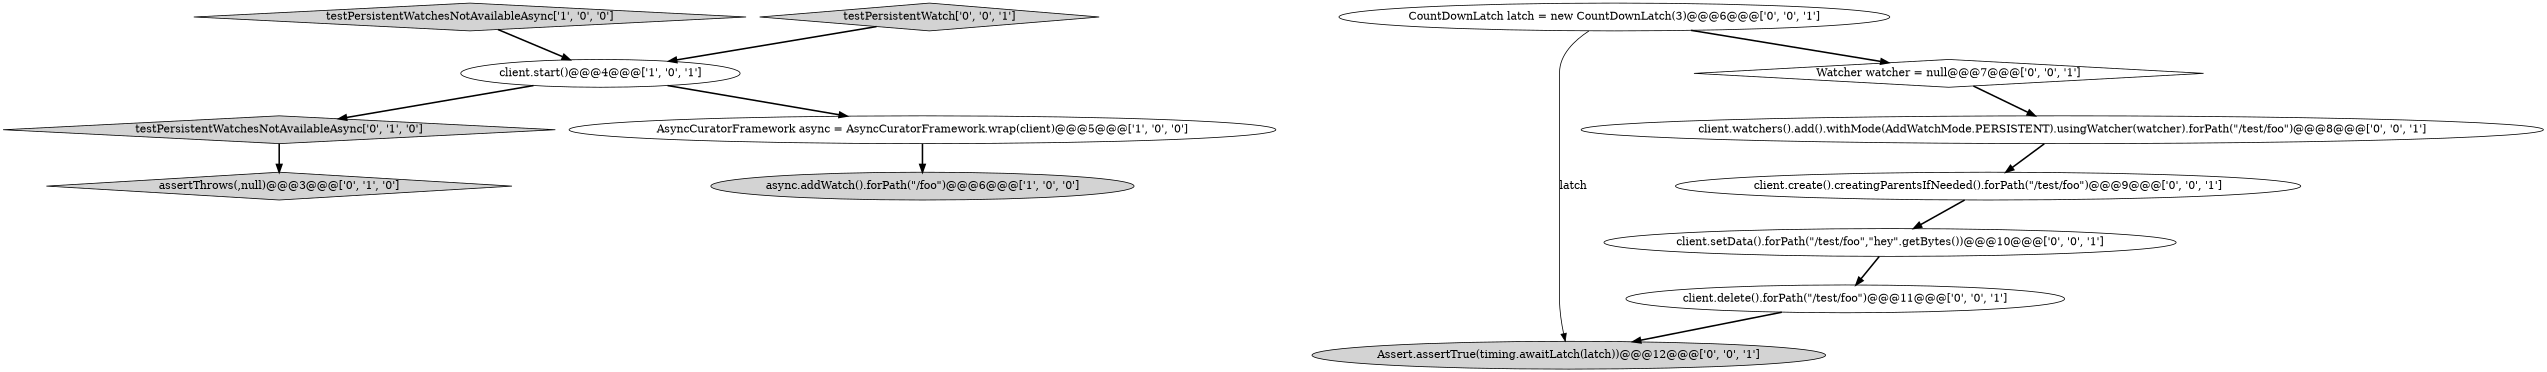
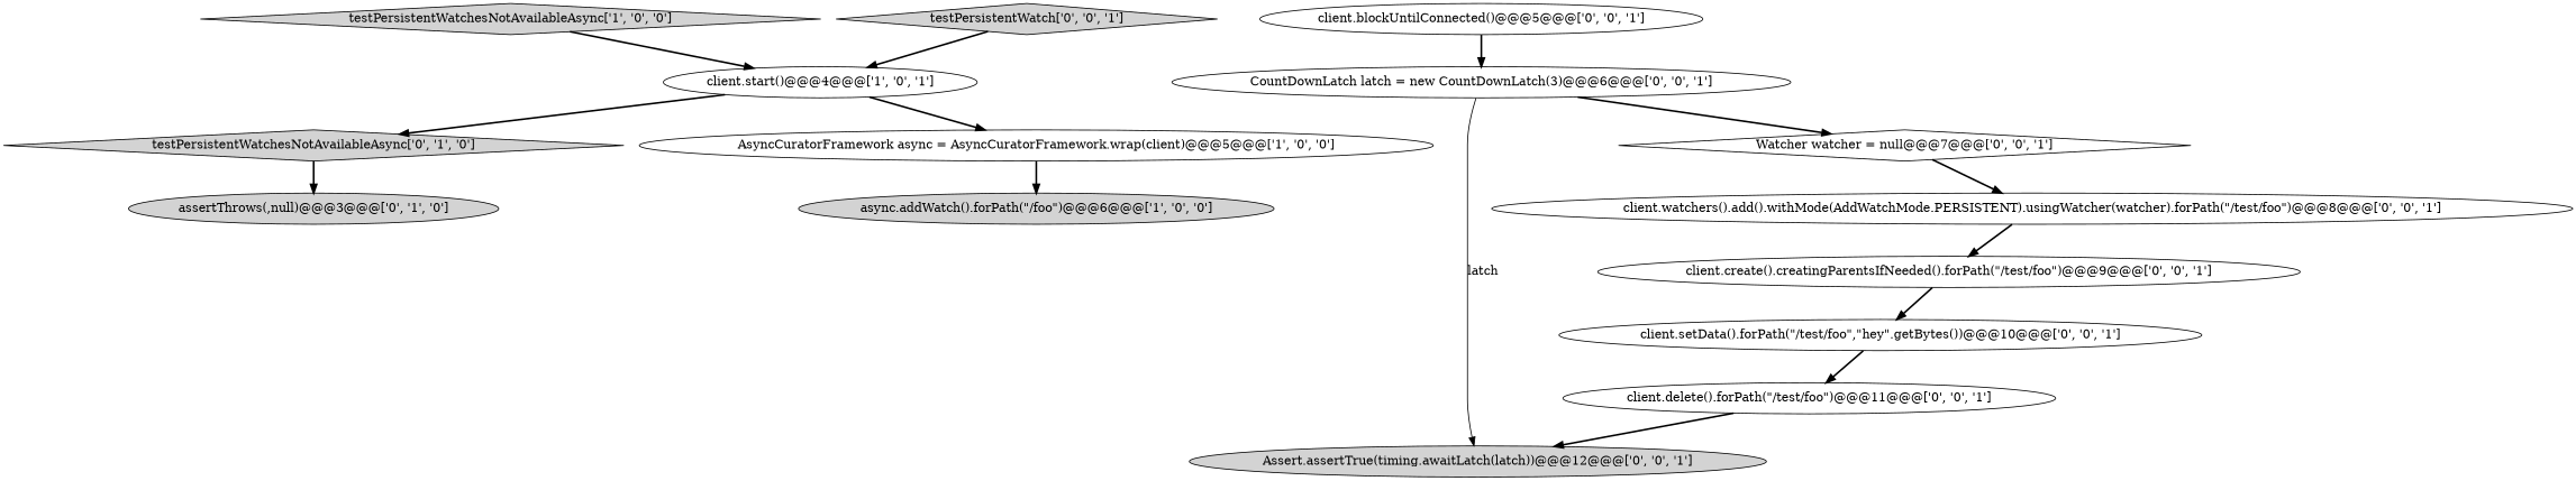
  digraph {
    node [fillcolor=white shape=ellipse style=filled]
    edge [style=bold]
-   n1 [fillcolor=lightgray label="assertThrows(,null)@@@3@@@['0', '1', '0']" shape=diamond]
+   n1 [fillcolor=lightgray label="assertThrows(,null)@@@3@@@['0', '1', '0']"]
+   n2 [label="client.blockUntilConnected()@@@5@@@['0', '0', '1']"]
    n3 [label="CountDownLatch latch = new CountDownLatch(3)@@@6@@@['0', '0', '1']"]
    n4 [fillcolor=lightgray label="Assert.assertTrue(timing.awaitLatch(latch))@@@12@@@['0', '0', '1']"]
    n5 [label="Watcher watcher = null@@@7@@@['0', '0', '1']" shape=diamond]
    n6 [label="client.watchers().add().withMode(AddWatchMode.PERSISTENT).usingWatcher(watcher).forPath(\"/test/foo\")@@@8@@@['0', '0', '1']"]
    n7 [label="client.create().creatingParentsIfNeeded().forPath(\"/test/foo\")@@@9@@@['0', '0', '1']"]
    n8 [label="client.setData().forPath(\"/test/foo\",\"hey\".getBytes())@@@10@@@['0', '0', '1']"]
    n9 [fillcolor=lightgray label="async.addWatch().forPath(\"/foo\")@@@6@@@['1', '0', '0']"]
    n10 [fillcolor=lightgray label="testPersistentWatchesNotAvailableAsync['0', '1', '0']" shape=diamond]
    n11 [fillcolor=lightgray label="testPersistentWatchesNotAvailableAsync['1', '0', '0']" shape=diamond]
    n12 [label="client.start()@@@4@@@['1', '0', '1']"]
    n13 [label="AsyncCuratorFramework async = AsyncCuratorFramework.wrap(client)@@@5@@@['1', '0', '0']"]
    n14 [fillcolor=lightgray label="testPersistentWatch['0', '0', '1']" shape=diamond]
    n15 [label="client.delete().forPath(\"/test/foo\")@@@11@@@['0', '0', '1']"]
+   n2 -> n3
    n3 -> n4 [label=latch style=solid]
    n3 -> n5
    n5 -> n6
    n6 -> n7
    n7 -> n8
    n8 -> n15
    n10 -> n1
    n11 -> n12
    n12 -> n10
    n12 -> n13
    n13 -> n9
    n14 -> n12
    n15 -> n4
  }
